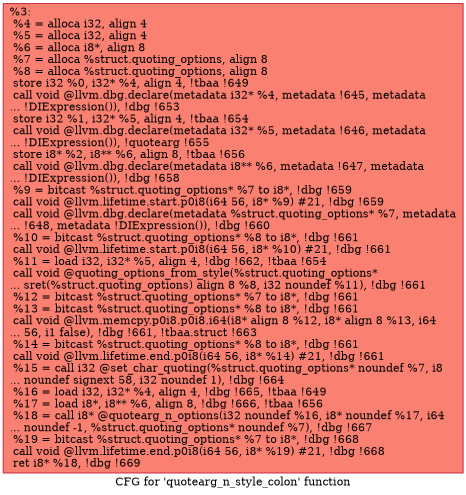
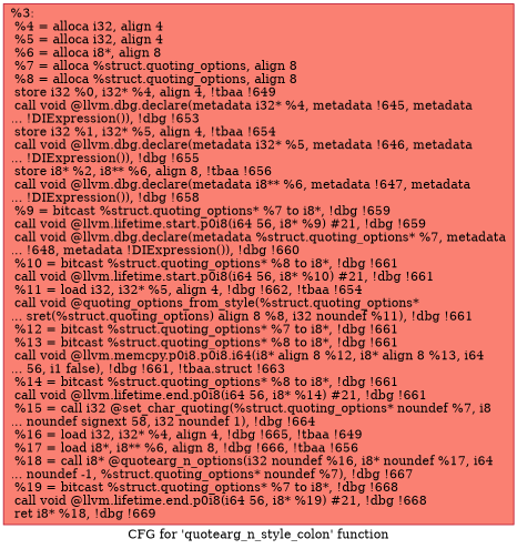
  digraph {
    label="CFG for 'quotearg_n_style_colon' function"
-   n1 [color="#b70d28ff" fillcolor=salmon label="{%3:\l  %4 = alloca i32, align 4\l  %5 = alloca i32, align 4\l  %6 = alloca i8*, align 8\l  %7 = alloca %struct.quoting_options, align 8\l  %8 = alloca %struct.quoting_options, align 8\l  store i32 %0, i32* %4, align 4, !tbaa !649\l  call void @llvm.dbg.declare(metadata i32* %4, metadata !645, metadata\l... !DIExpression()), !dbg !653\l  store i32 %1, i32* %5, align 4, !tbaa !654\l  call void @llvm.dbg.declare(metadata i32* %5, metadata !646, metadata\l... !DIExpression()), !quotearg !655\l  store i8* %2, i8** %6, align 8, !tbaa !656\l  call void @llvm.dbg.declare(metadata i8** %6, metadata !647, metadata\l... !DIExpression()), !dbg !658\l  %9 = bitcast %struct.quoting_options* %7 to i8*, !dbg !659\l  call void @llvm.lifetime.start.p0i8(i64 56, i8* %9) #21, !dbg !659\l  call void @llvm.dbg.declare(metadata %struct.quoting_options* %7, metadata\l... !648, metadata !DIExpression()), !dbg !660\l  %10 = bitcast %struct.quoting_options* %8 to i8*, !dbg !661\l  call void @llvm.lifetime.start.p0i8(i64 56, i8* %10) #21, !dbg !661\l  %11 = load i32, i32* %5, align 4, !dbg !662, !tbaa !654\l  call void @quoting_options_from_style(%struct.quoting_options*\l... sret(%struct.quoting_options) align 8 %8, i32 noundef %11), !dbg !661\l  %12 = bitcast %struct.quoting_options* %7 to i8*, !dbg !661\l  %13 = bitcast %struct.quoting_options* %8 to i8*, !dbg !661\l  call void @llvm.memcpy.p0i8.p0i8.i64(i8* align 8 %12, i8* align 8 %13, i64\l... 56, i1 false), !dbg !661, !tbaa.struct !663\l  %14 = bitcast %struct.quoting_options* %8 to i8*, !dbg !661\l  call void @llvm.lifetime.end.p0i8(i64 56, i8* %14) #21, !dbg !661\l  %15 = call i32 @set_char_quoting(%struct.quoting_options* noundef %7, i8\l... noundef signext 58, i32 noundef 1), !dbg !664\l  %16 = load i32, i32* %4, align 4, !dbg !665, !tbaa !649\l  %17 = load i8*, i8** %6, align 8, !dbg !666, !tbaa !656\l  %18 = call i8* @quotearg_n_options(i32 noundef %16, i8* noundef %17, i64\l... noundef -1, %struct.quoting_options* noundef %7), !dbg !667\l  %19 = bitcast %struct.quoting_options* %7 to i8*, !dbg !668\l  call void @llvm.lifetime.end.p0i8(i64 56, i8* %19) #21, !dbg !668\l  ret i8* %18, !dbg !669\l}" shape=record style=filled]
+   n1 [color="#b70d28ff" fillcolor=salmon label="{%3:\l  %4 = alloca i32, align 4\l  %5 = alloca i32, align 4\l  %6 = alloca i8*, align 8\l  %7 = alloca %struct.quoting_options, align 8\l  %8 = alloca %struct.quoting_options, align 8\l  store i32 %0, i32* %4, align 4, !tbaa !649\l  call void @llvm.dbg.declare(metadata i32* %4, metadata !645, metadata\l... !DIExpression()), !dbg !653\l  store i32 %1, i32* %5, align 4, !tbaa !654\l  call void @llvm.dbg.declare(metadata i32* %5, metadata !646, metadata\l... !DIExpression()), !dbg !655\l  store i8* %2, i8** %6, align 8, !tbaa !656\l  call void @llvm.dbg.declare(metadata i8** %6, metadata !647, metadata\l... !DIExpression()), !dbg !658\l  %9 = bitcast %struct.quoting_options* %7 to i8*, !dbg !659\l  call void @llvm.lifetime.start.p0i8(i64 56, i8* %9) #21, !dbg !659\l  call void @llvm.dbg.declare(metadata %struct.quoting_options* %7, metadata\l... !648, metadata !DIExpression()), !dbg !660\l  %10 = bitcast %struct.quoting_options* %8 to i8*, !dbg !661\l  call void @llvm.lifetime.start.p0i8(i64 56, i8* %10) #21, !dbg !661\l  %11 = load i32, i32* %5, align 4, !dbg !662, !tbaa !654\l  call void @quoting_options_from_style(%struct.quoting_options*\l... sret(%struct.quoting_options) align 8 %8, i32 noundef %11), !dbg !661\l  %12 = bitcast %struct.quoting_options* %7 to i8*, !dbg !661\l  %13 = bitcast %struct.quoting_options* %8 to i8*, !dbg !661\l  call void @llvm.memcpy.p0i8.p0i8.i64(i8* align 8 %12, i8* align 8 %13, i64\l... 56, i1 false), !dbg !661, !tbaa.struct !663\l  %14 = bitcast %struct.quoting_options* %8 to i8*, !dbg !661\l  call void @llvm.lifetime.end.p0i8(i64 56, i8* %14) #21, !dbg !661\l  %15 = call i32 @set_char_quoting(%struct.quoting_options* noundef %7, i8\l... noundef signext 58, i32 noundef 1), !dbg !664\l  %16 = load i32, i32* %4, align 4, !dbg !665, !tbaa !649\l  %17 = load i8*, i8** %6, align 8, !dbg !666, !tbaa !656\l  %18 = call i8* @quotearg_n_options(i32 noundef %16, i8* noundef %17, i64\l... noundef -1, %struct.quoting_options* noundef %7), !dbg !667\l  %19 = bitcast %struct.quoting_options* %7 to i8*, !dbg !668\l  call void @llvm.lifetime.end.p0i8(i64 56, i8* %19) #21, !dbg !668\l  ret i8* %18, !dbg !669\l}" shape=record style=filled]
  }
